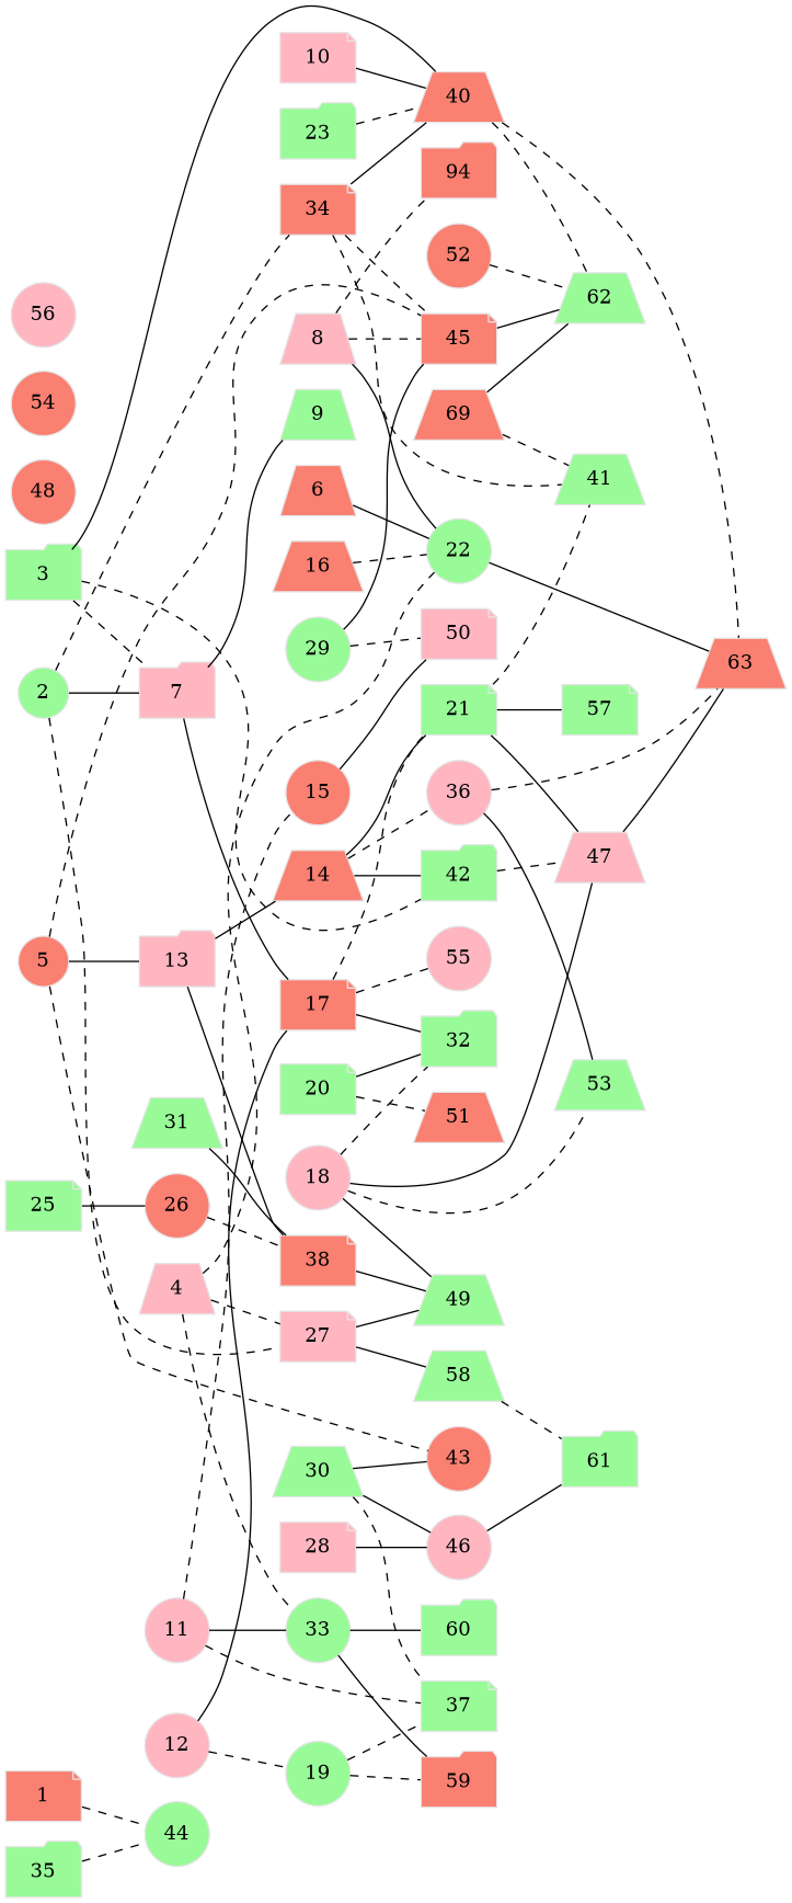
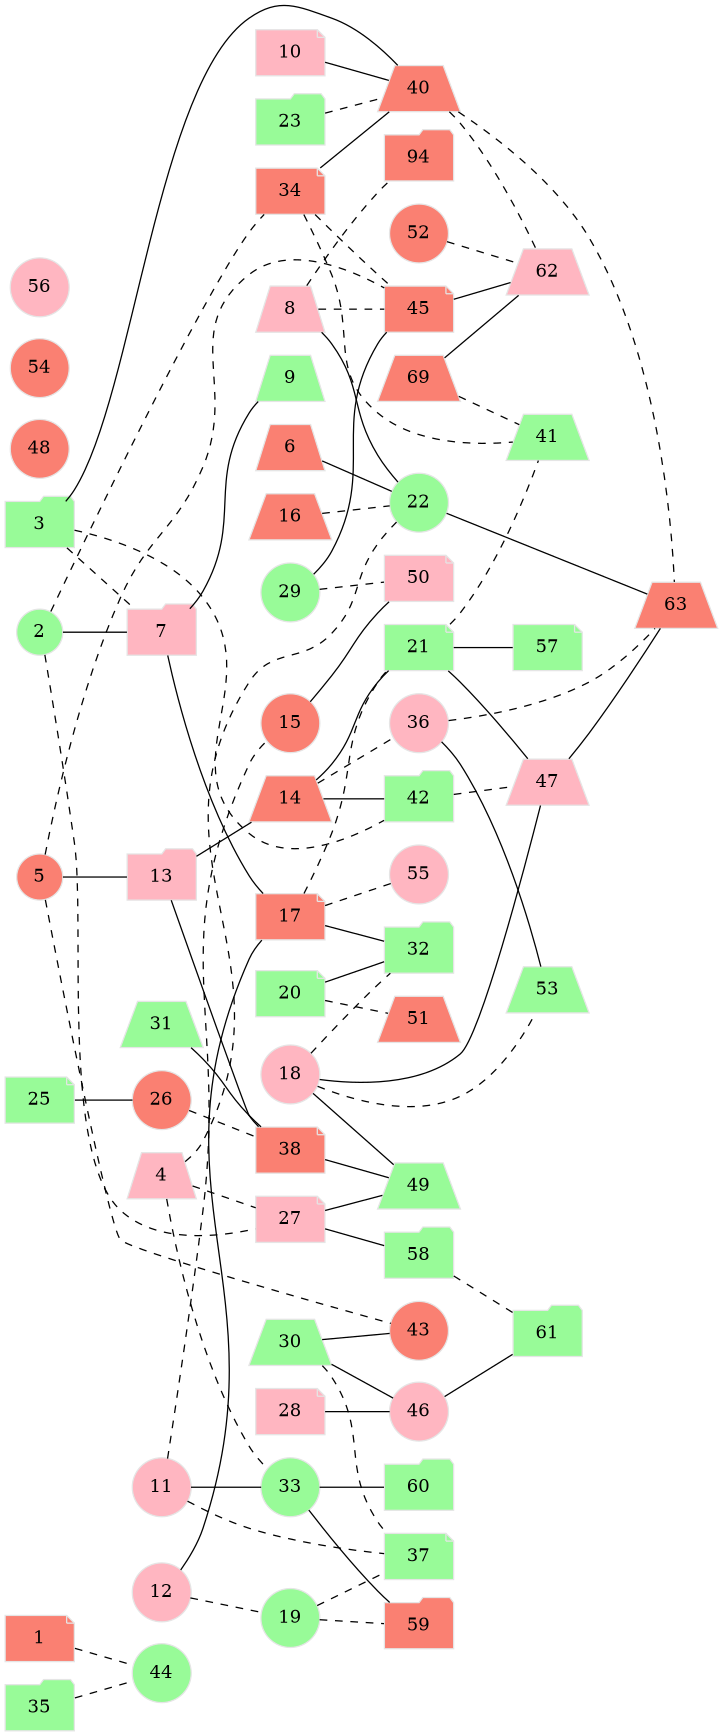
  graph {
    rankdir=LR
    node [color=gray90 fillcolor=palegreen shape=circle style=filled]
    edge [style=dashed]
    1 [fillcolor=salmon shape=note]
    44
    7 [fillcolor=lightpink shape=folder]
    2
    27 [fillcolor=lightpink shape=note]
    34 [fillcolor=salmon shape=note]
    9 [shape=trapezium]
    17 [fillcolor=salmon shape=note]
    49 [shape=trapezium]
-   58 [shape=trapezium]
+   58 [shape=folder]
    40 [fillcolor=salmon shape=trapezium]
    45 [fillcolor=salmon shape=note]
    41 [shape=trapezium]
    3 [shape=folder]
    42 [shape=folder]
    63 [fillcolor=salmon shape=trapezium]
-   62 [shape=trapezium]
+   62 [fillcolor=lightpink shape=trapezium]
    47 [fillcolor=lightpink shape=trapezium]
    4 [fillcolor=lightpink shape=trapezium]
    22
    33
    59 [fillcolor=salmon shape=folder]
    60 [shape=folder]
    5 [fillcolor=salmon]
    13 [fillcolor=lightpink shape=folder]
    43 [fillcolor=salmon]
    14 [fillcolor=salmon shape=trapezium]
    38 [fillcolor=salmon shape=note]
    6 [fillcolor=salmon shape=trapezium]
    21 [shape=note]
    32 [shape=folder]
    55 [fillcolor=lightpink]
    8 [fillcolor=lightpink shape=trapezium]
    n34 [fillcolor=salmon label=94 shape=folder]
    10 [fillcolor=lightpink shape=note]
    11 [fillcolor=lightpink]
    15 [fillcolor=salmon]
    37 [shape=note]
    50 [fillcolor=lightpink shape=note]
    12 [fillcolor=lightpink]
    19
    36 [fillcolor=lightpink]
    57 [shape=note]
    53 [shape=trapezium]
    16 [fillcolor=salmon shape=trapezium]
    18 [fillcolor=lightpink]
    20 [shape=note]
    51 [fillcolor=salmon shape=trapezium]
    23 [shape=folder]
    25 [shape=note]
    26 [fillcolor=salmon]
    61 [shape=folder]
    28 [fillcolor=lightpink shape=note]
    46 [fillcolor=lightpink]
    29
    30 [shape=trapezium]
    31 [shape=trapezium]
    35 [shape=folder]
    n59 [fillcolor=salmon label=69 shape=trapezium]
    48 [fillcolor=salmon]
    52 [fillcolor=salmon]
    54 [fillcolor=salmon]
    56 [fillcolor=lightpink]
    1 -- 44
    7 -- 9 [style=solid]
    7 -- 17 [style=solid]
    2 -- 7 [style=solid]
    2 -- 27
    2 -- 34
    27 -- 49 [style=solid]
    27 -- 58 [style=solid]
    34 -- 40 [style=solid]
    34 -- 45
    34 -- 41
    17 -- 21
    17 -- 32 [style=solid]
    17 -- 55
    58 -- 61
    40 -- 63
    40 -- 62
    45 -- 62 [style=solid]
    3 -- 7
    3 -- 40 [style=solid]
    3 -- 42
    42 -- 47
    47 -- 63 [style=solid]
    4 -- 27
    4 -- 22
    4 -- 33
    22 -- 63 [style=solid]
    33 -- 59 [style=solid]
    33 -- 60 [style=solid]
    5 -- 45
    5 -- 13 [style=solid]
    5 -- 43
    13 -- 14 [style=solid]
    13 -- 38 [style=solid]
    14 -- 42 [style=solid]
    14 -- 21 [style=solid]
    14 -- 36
    38 -- 49 [style=solid]
    6 -- 22 [style=solid]
    21 -- 41
    21 -- 47 [style=solid]
    21 -- 57 [style=solid]
    8 -- 45
    8 -- 22 [style=solid]
    8 -- n34
    10 -- 40 [style=solid]
    11 -- 33 [style=solid]
    11 -- 15
    11 -- 37
    15 -- 50 [style=solid]
    12 -- 17 [style=solid]
    12 -- 19
    19 -- 59
    19 -- 37
    36 -- 63
    36 -- 53 [style=solid]
    16 -- 22
    18 -- 49 [style=solid]
    18 -- 47 [style=solid]
    18 -- 32
    18 -- 53
    20 -- 32 [style=solid]
    20 -- 51
    23 -- 40
    25 -- 26 [style=solid]
    26 -- 38
    28 -- 46 [style=solid]
    46 -- 61 [style=solid]
    29 -- 45 [style=solid]
    29 -- 50
    30 -- 43 [style=solid]
    30 -- 37
    30 -- 46 [style=solid]
    31 -- 38 [style=solid]
    35 -- 44
    n59 -- 41
    n59 -- 62 [style=solid]
    52 -- 62
  }
